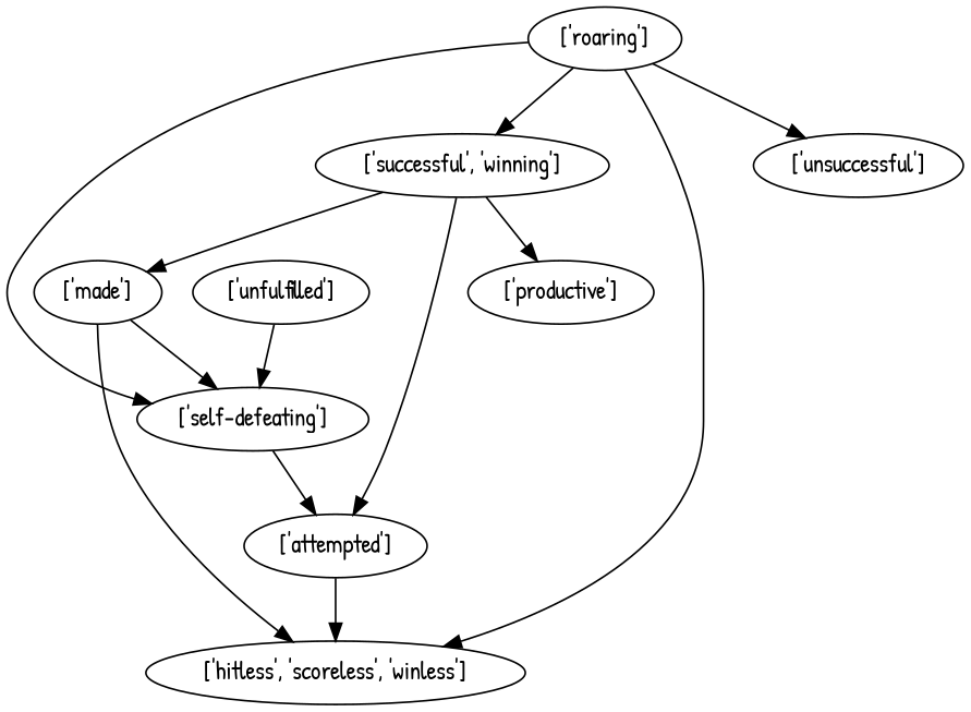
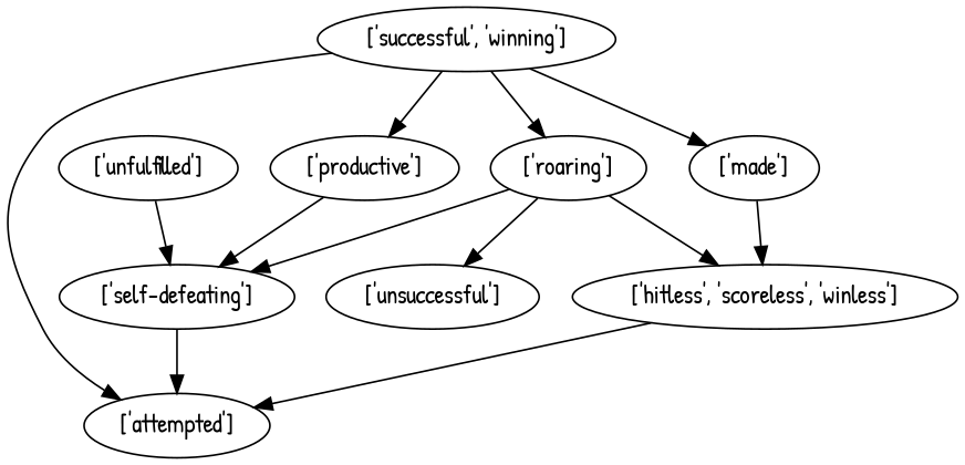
  strict digraph {
    fontname="Patrick Hand"
    node [fontname="Patrick Hand"]
    edge [fontname="Patrick Hand"]
    "['unfulfilled']"
    "['self-defeating']"
    "['attempted']"
    "['productive']"
    "['roaring']"
    "['hitless', 'scoreless', 'winless']"
    "['unsuccessful']"
    "['successful', 'winning']"
    "['made']"
    "['unfulfilled']" -> "['self-defeating']"
    "['self-defeating']" -> "['attempted']"
-   "['attempted']" -> "['hitless', 'scoreless', 'winless']"
-   "['made']" -> "['self-defeating']"
+   "['hitless', 'scoreless', 'winless']" -> "['attempted']"
+   "['productive']" -> "['self-defeating']"
    "['roaring']" -> "['self-defeating']"
    "['roaring']" -> "['hitless', 'scoreless', 'winless']"
    "['roaring']" -> "['unsuccessful']"
    "['successful', 'winning']" -> "['attempted']"
    "['successful', 'winning']" -> "['productive']"
-   "['roaring']" -> "['successful', 'winning']"
+   "['successful', 'winning']" -> "['roaring']"
    "['successful', 'winning']" -> "['made']"
    "['made']" -> "['hitless', 'scoreless', 'winless']"
  }
